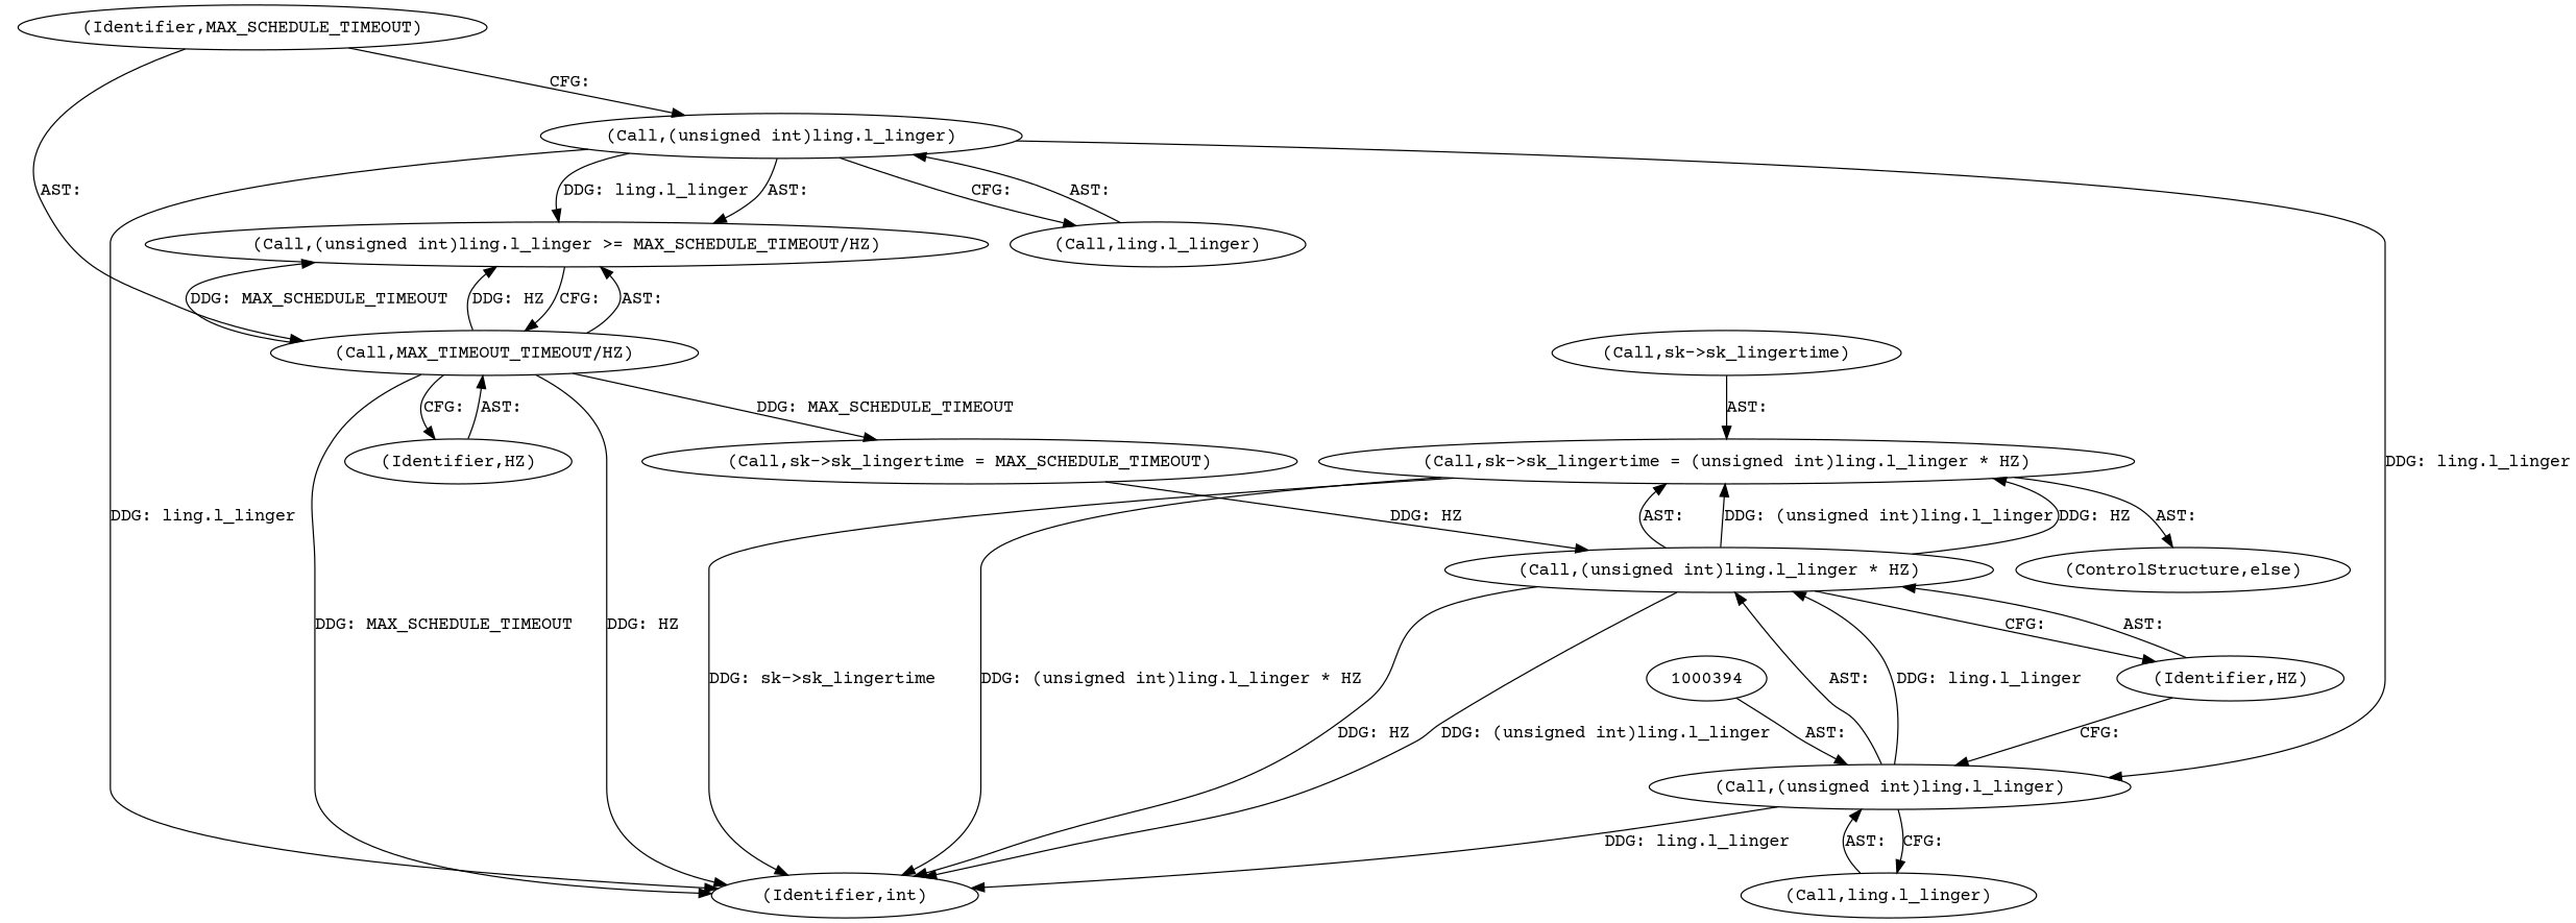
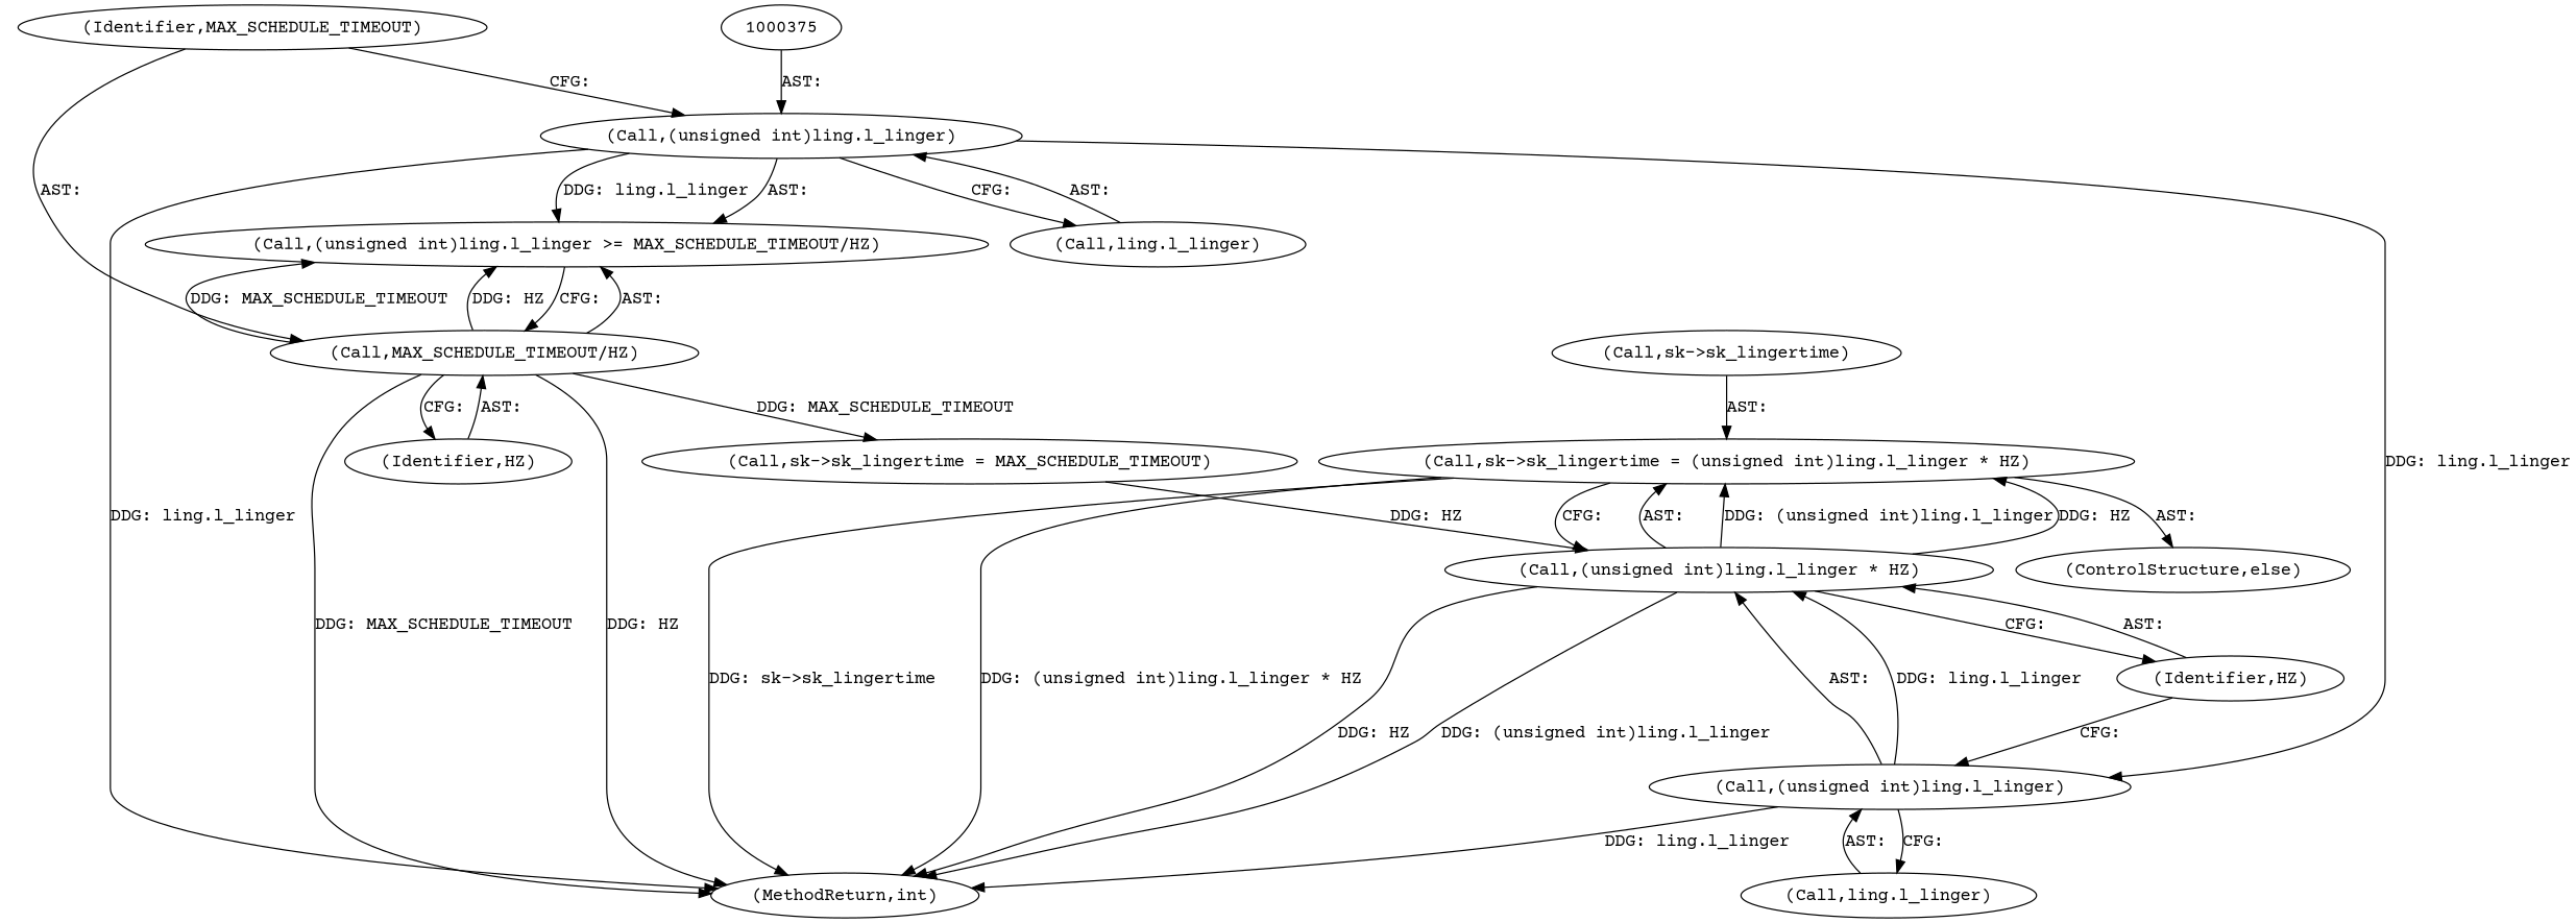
  digraph {
    fontname="Courier Prime"
    node [fontname="Courier Prime"]
    edge [fontname="Courier Prime"]
    n1 [label="(Call,sk->sk_lingertime = (unsigned int)ling.l_linger * HZ)"]
    n2 [label="(Call,(unsigned int)ling.l_linger * HZ)"]
    n3 [label="(ControlStructure,else)"]
-   n4 [label="(Identifier,int)"]
+   n4 [label="(MethodReturn,int)"]
    n5 [label="(Identifier,HZ)"]
    n6 [label="(Call,(unsigned int)ling.l_linger)"]
    n7 [label="(Call,ling.l_linger)"]
    n8 [label="(Call,(unsigned int)ling.l_linger)"]
    n9 [label="(Call,(unsigned int)ling.l_linger >= MAX_SCHEDULE_TIMEOUT/HZ)"]
    n10 [label="(Call,ling.l_linger)"]
-   n11 [label="(Call,MAX_TIMEOUT_TIMEOUT/HZ)"]
+   n11 [label="(Call,MAX_SCHEDULE_TIMEOUT/HZ)"]
    n12 [label="(Call,sk->sk_lingertime = MAX_SCHEDULE_TIMEOUT)"]
    n13 [label="(Identifier,HZ)"]
    n14 [label="(Identifier,MAX_SCHEDULE_TIMEOUT)"]
    n15 [label="(Call,sk->sk_lingertime)"]
-   1000394
+   1000375
+   n1 -> n2 [label="CFG: "]
    n1 -> n3 [label="AST: "]
    n1 -> n4 [label="DDG: sk->sk_lingertime"]
    n1 -> n4 [label="DDG: (unsigned int)ling.l_linger * HZ"]
    n2 -> n1 [label="AST: "]
    n2 -> n1 [label="DDG: (unsigned int)ling.l_linger"]
    n2 -> n1 [label="DDG: HZ"]
    n2 -> n4 [label="DDG: HZ"]
    n2 -> n4 [label="DDG: (unsigned int)ling.l_linger"]
    n2 -> n5 [label="CFG: "]
    n5 -> n2 [label="AST: "]
    n5 -> n6 [label="CFG: "]
    n6 -> n2 [label="AST: "]
    n6 -> n2 [label="DDG: ling.l_linger"]
    n6 -> n4 [label="DDG: ling.l_linger"]
    n6 -> n7 [label="CFG: "]
    n7 -> n6 [label="AST: "]
    n8 -> n4 [label="DDG: ling.l_linger"]
    n8 -> n6 [label="DDG: ling.l_linger"]
    n8 -> n9 [label="AST: "]
    n8 -> n9 [label="DDG: ling.l_linger"]
    n8 -> n10 [label="CFG: "]
    n9 -> n11 [label="CFG: "]
    n10 -> n8 [label="AST: "]
    n11 -> n4 [label="DDG: MAX_SCHEDULE_TIMEOUT"]
    n11 -> n4 [label="DDG: HZ"]
    n11 -> n9 [label="AST: "]
    n11 -> n9 [label="DDG: MAX_SCHEDULE_TIMEOUT"]
    n11 -> n9 [label="DDG: HZ"]
    n11 -> n12 [label="DDG: MAX_SCHEDULE_TIMEOUT"]
    n11 -> n13 [label="CFG: "]
    n12 -> n2 [label="DDG: HZ"]
    n13 -> n11 [label="AST: "]
    n14 -> n8 [label="CFG: "]
    n14 -> n11 [label="AST: "]
    n15 -> n1 [label="AST: "]
-   1000394 -> n6 [label="AST: "]
+   1000375 -> n8 [label="AST: "]
  }
